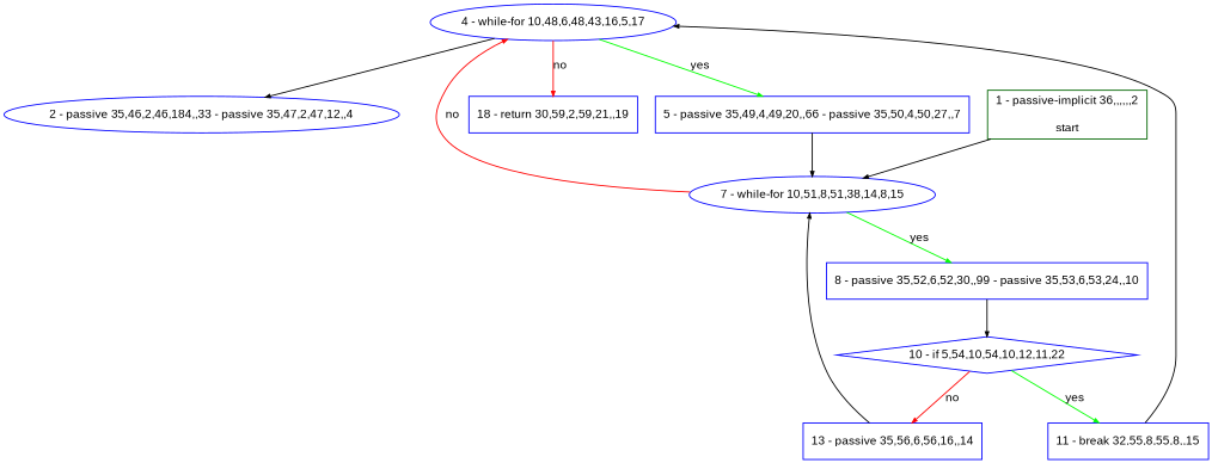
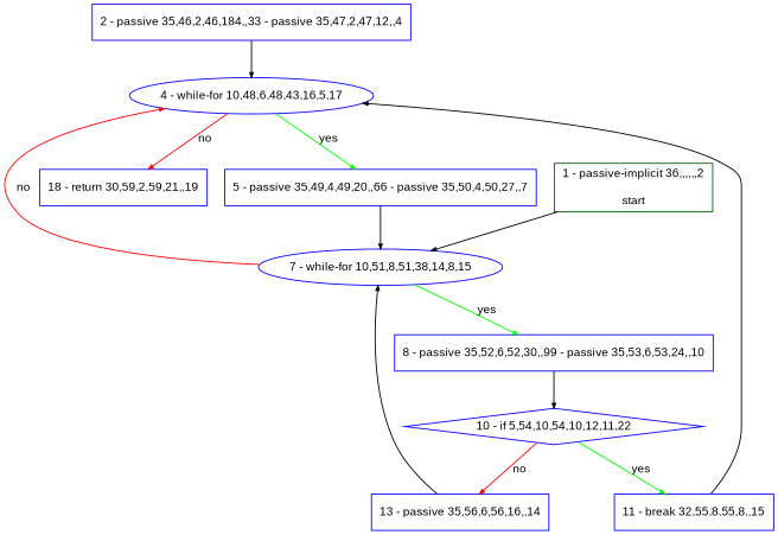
  digraph {
    bgcolor=white
    compound=true
    fillcolor="#FFFFCC"
    fontname=Arial
    fontsize=12
    pack=true
    packmode=clust
    style="rounded,filled"
    node [color="#0000ff" compound=true fillcolor="#ffffff" fixedsize=false fontname=Arial fontsize=12 node_initialized=no shape=box style=filled]
    edge [arrowhead=normal arrowsize=0.5 arrowtail=none color="#000000" compound=true dir=forward fontcolor=black fontname=Arial fontsize=12]
-   n1 [label="2 - passive 35,46,2,46,184,,33 - passive 35,47,2,47,12,,4" shape=ellipse]
+   n1 [label="2 - passive 35,46,2,46,184,,33 - passive 35,47,2,47,12,,4"]
    n2 [label="4 - while-for 10,48,6,48,43,16,5,17" shape=oval]
    n3 [label="5 - passive 35,49,4,49,20,,66 - passive 35,50,4,50,27,,7"]
    n4 [label="18 - return 30,59,2,59,21,,19"]
    n5 [color="#006400" label="1 - passive-implicit 36,,,,,,2\n\nstart"]
    n6 [label="7 - while-for 10,51,8,51,38,14,8,15" shape=oval]
    n7 [label="8 - passive 35,52,6,52,30,,99 - passive 35,53,6,53,24,,10"]
    n8 [label="10 - if 5,54,10,54,10,12,11,22" shape=diamond]
    n9 [label="11 - break 32,55,8,55,8,,15"]
    n10 [label="13 - passive 35,56,6,56,16,,14"]
-   n2 -> n1
+   n1 -> n2
    n2 -> n3 [color="#00ff00" label=yes]
    n2 -> n4 [color="#ff0000" label=no]
    n3 -> n6
    n5 -> n6
    n6 -> n2 [color="#ff0000" label=no]
    n6 -> n7 [color="#00ff00" label=yes]
    n7 -> n8
    n8 -> n9 [color="#00ff00" label=yes]
    n8 -> n10 [color="#ff0000" label=no]
    n9 -> n2
    n10 -> n6
  }
